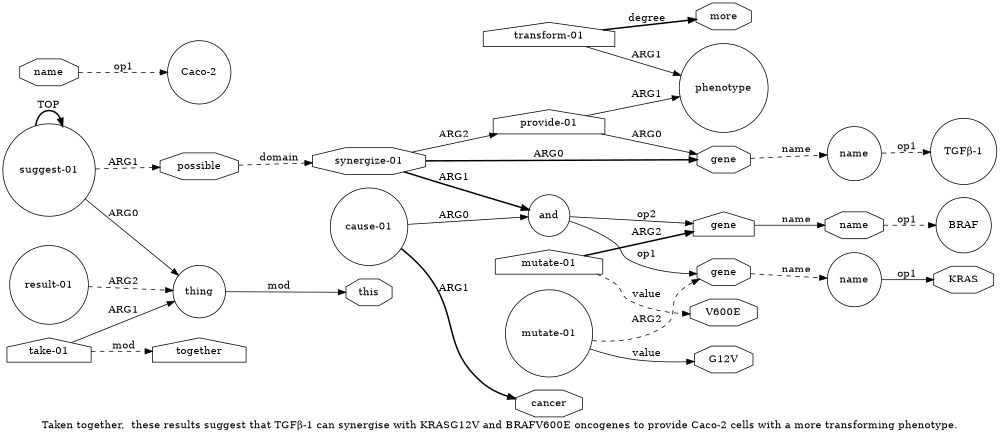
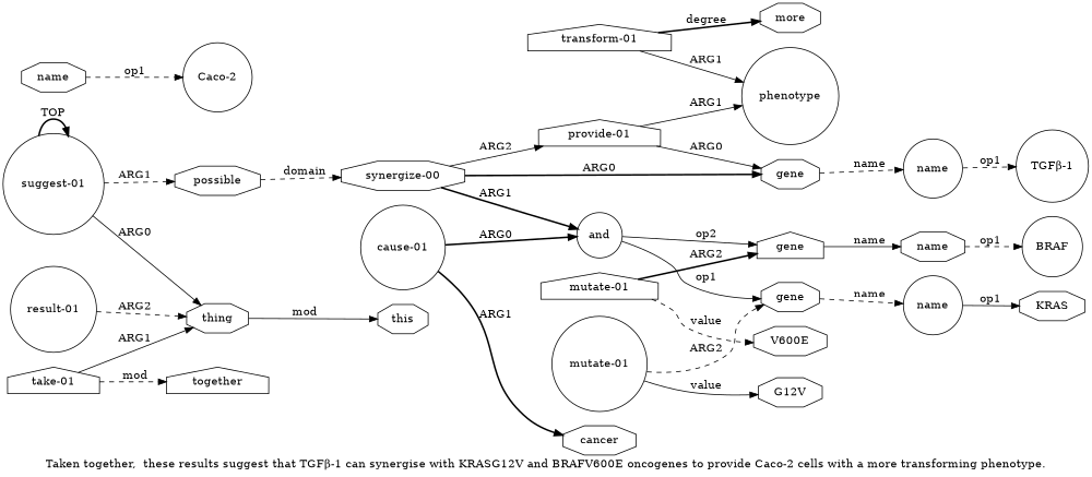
  digraph {
    label="Taken together,  these results suggest that TGFβ-1 can synergise with KRASG12V and BRAFV600E oncogenes to provide Caco-2 cells with a more transforming phenotype."
    rankdir=LR
    node [color=black gold_ind=-1 gold_label=name shape=circle test_ind=-1 test_label=name]
    edge [color=black gold_label=ARG1 style=solid test_label=ARG1]
    n1 [gold_ind=20 gold_label=phenotype label=phenotype test_ind=20 test_label=phenotype]
    n2 [gold_ind=21 gold_label="transform-01" label="transform-01" shape=house test_ind=21 test_label="transform-01"]
    n3 [gold_ind=22 gold_label=more label=more shape=octagon test_ind=22 test_label=more]
    n4 [gold_ind=24 label=name shape=octagon test_ind=24]
    n5 [gold_label="Caco-2" label="Caco-2" test_label="Caco-2"]
    n6 [gold_label=V600E label=V600E shape=octagon test_label=V600E]
    n7 [gold_label="TGFβ-1" label="TGFβ-1" test_label="TGFβ-1"]
    n8 [gold_ind=15 label=name shape=octagon test_ind=15]
    n9 [gold_label=BRAF label=BRAF test_label=BRAF]
    n10 [gold_ind=14 gold_label=gene label=gene shape=house test_ind=14 test_label=gene]
    n11 [gold_ind=17 gold_label="cause-01" label="cause-01" test_ind=17 test_label="cause-01"]
    n12 [gold_ind=10 gold_label=and label=and test_ind=10 test_label=and]
    n13 [gold_ind=18 gold_label=cancer label=cancer shape=octagon test_ind=18 test_label=cancer]
    n14 [gold_ind=11 gold_label=gene label=gene shape=octagon test_ind=11 test_label=gene]
    n15 [gold_ind=12 label=name test_ind=12]
    n16 [gold_ind=16 gold_label="mutate-01" label="mutate-01" shape=house test_ind=16 test_label="mutate-01"]
    n17 [gold_label=KRAS label=KRAS shape=octagon test_label=KRAS]
    n18 [gold_ind=13 gold_label="mutate-01" label="mutate-01" test_ind=13 test_label="mutate-01"]
    n19 [gold_label=G12V label=G12V shape=octagon test_label=G12V]
    n20 [gold_ind=19 gold_label="provide-01" label="provide-01" shape=house test_ind=19 test_label="provide-01"]
    n21 [gold_ind=8 gold_label=gene label=gene shape=octagon test_ind=8 test_label=gene]
    n22 [gold_ind=9 label=name test_ind=9]
-   n23 [gold_ind=1 gold_label=thing label=thing test_ind=1 test_label=thing]
+   n23 [gold_ind=1 gold_label=thing label=thing shape=octagon test_ind=1 test_label=thing]
    n24 [gold_ind=3 gold_label=this label=this shape=octagon test_ind=3 test_label=this]
    n25 [gold_ind=0 gold_label="suggest-01" label="suggest-01" test_ind=0 test_label="suggest-01"]
    n26 [gold_ind=6 gold_label=possible label=possible shape=octagon test_ind=6 test_label=possible]
-   n27 [gold_ind=7 gold_label="synergize-00" label="synergize-01" shape=octagon test_ind=7 test_label="synergize-00"]
+   n27 [gold_ind=7 gold_label="synergize-00" label="synergize-00" shape=octagon test_ind=7 test_label="synergize-00"]
    n28 [gold_ind=2 gold_label="result-01" label="result-01" test_ind=2 test_label="result-01"]
    n29 [gold_ind=5 gold_label=together label=together shape=house test_ind=5 test_label=together]
    n30 [gold_ind=4 gold_label="take-01" label="take-01" shape=house test_ind=4 test_label="take-01"]
    n2 -> n1 [label=ARG1]
    n2 -> n3 [gold_label=degree label=degree style=bold test_label=degree]
    n4 -> n5 [gold_label=op1 label=op1 style=dashed test_label=op1]
    n8 -> n9 [gold_label=op1 label=op1 style=dashed test_label=op1]
    n10 -> n8 [gold_label=name label=name test_label=name]
-   n11 -> n12 [gold_label=ARG0 label=ARG0 test_label=ARG0]
+   n11 -> n12 [gold_label=ARG0 label=ARG0 style=bold test_label=ARG0]
    n11 -> n13 [label=ARG1 style=bold]
    n12 -> n10 [gold_label=op2 label=op2 test_label=op2]
    n12 -> n14 [gold_label=op1 label=op1 test_label=op1]
    n14 -> n15 [gold_label=name label=name style=dashed test_label=name]
    n15 -> n17 [gold_label=op1 label=op1 test_label=op1]
    n16 -> n6 [gold_label=value label=value style=dashed test_label=value]
    n16 -> n10 [gold_label=ARG2 label=ARG2 style=bold test_label=ARG2]
    n18 -> n14 [gold_label=ARG2 label=ARG2 style=dashed test_label=ARG2]
    n18 -> n19 [gold_label=value label=value test_label=value]
    n20 -> n1 [label=ARG1]
    n20 -> n21 [gold_label=ARG0 label=ARG0 test_label=ARG0]
    n21 -> n22 [gold_label=name label=name style=dashed test_label=name]
    n22 -> n7 [gold_label=op1 label=op1 style=dashed test_label=op1]
    n23 -> n24 [gold_label=mod label=mod test_label=mod]
    n25 -> n23 [gold_label=ARG0 label=ARG0 test_label=ARG0]
    n25 -> n25 [gold_label=TOP label=TOP style=bold test_label=TOP]
    n25 -> n26 [label=ARG1 style=dashed]
    n26 -> n27 [gold_label=domain label=domain style=dashed test_label=domain]
    n27 -> n12 [label=ARG1 style=bold]
    n27 -> n20 [gold_label=ARG2 label=ARG2 test_label=ARG2]
    n27 -> n21 [gold_label=ARG0 label=ARG0 style=bold test_label=ARG0]
    n28 -> n23 [gold_label=ARG2 label=ARG2 style=dashed test_label=ARG2]
    n30 -> n23 [label=ARG1]
    n30 -> n29 [gold_label=mod label=mod style=dashed test_label=mod]
  }
